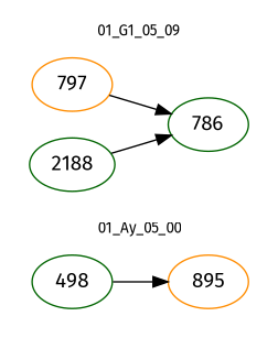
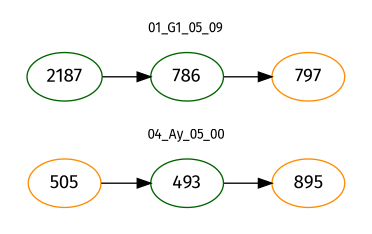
  digraph {
    fontname="Fira Sans"
    rankdir=LR
    node [color=darkorange fontname="Fira Sans"]
    edge [color=black fontname="Fira Sans"]
-   n2 [color=darkgreen label=498]
+   n1 [label=505]
+   n2 [color=darkgreen label=493]
    n3 [label=895]
    n4 [label=797]
    n5 [color=darkgreen label=786]
-   n6 [color=darkgreen label=2188]
+   n6 [color=darkgreen label=2187]
    subgraph cluster_1 {
      color=white
      fontsize=10
-     label="01_Ay_05_00"
+     label="04_Ay_05_00"
+     n1
      n2
      n3
    }
    subgraph cluster_2 {
      color=white
      fontsize=10
      label="01_G1_05_09"
      n4
      n5
      n6
    }
+   n1 -> n2
    n2 -> n3
-   n4 -> n5
+   n5 -> n4
    n6 -> n5
  }
